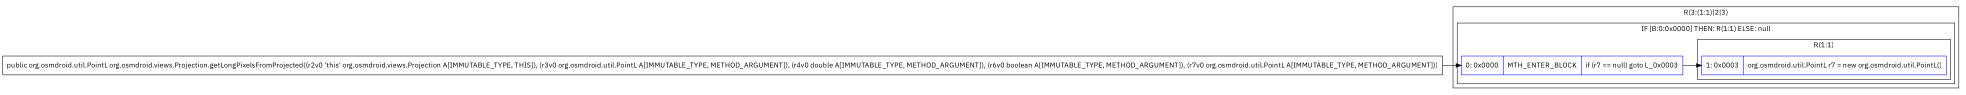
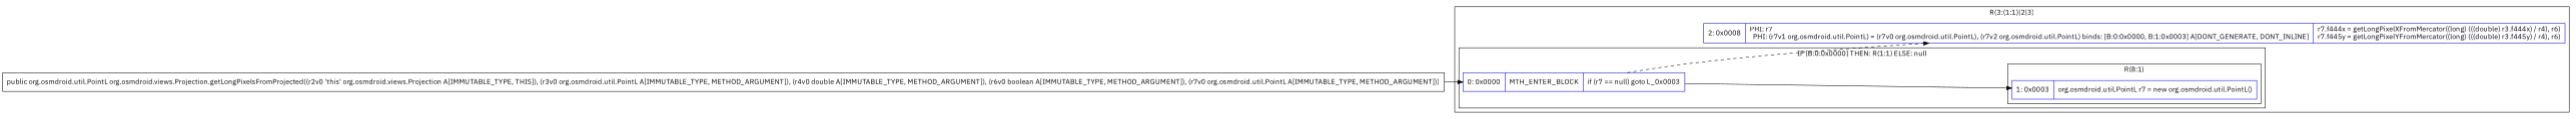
  digraph {
    fontname="IBM Plex Sans"
    rankdir=LR
    node [color=blue fontname="IBM Plex Sans" shape=record]
    edge [fontname="IBM Plex Sans"]
    n1 [label="{1\:\ 0x0003|org.osmdroid.util.PointL r7 = new org.osmdroid.util.PointL()\l}"]
    n2 [label="{0\:\ 0x0000|MTH_ENTER_BLOCK\l|if (r7 == null) goto L_0x0003\l}"]
+   n3 [label="{2\:\ 0x0008|PHI: r7 \l  PHI: (r7v1 org.osmdroid.util.PointL) = (r7v0 org.osmdroid.util.PointL), (r7v2 org.osmdroid.util.PointL) binds: [B:0:0x0000, B:1:0x0003] A[DONT_GENERATE, DONT_INLINE]\l|r7.f444x = getLongPixelXFromMercator((long) (((double) r3.f444x) \/ r4), r6)\lr7.f445y = getLongPixelYFromMercator((long) (((double) r3.f445y) \/ r4), r6)\l}"]
    n4 [label="{public org.osmdroid.util.PointL org.osmdroid.views.Projection.getLongPixelsFromProjected((r2v0 'this' org.osmdroid.views.Projection A[IMMUTABLE_TYPE, THIS]), (r3v0 org.osmdroid.util.PointL A[IMMUTABLE_TYPE, METHOD_ARGUMENT]), (r4v0 double A[IMMUTABLE_TYPE, METHOD_ARGUMENT]), (r6v0 boolean A[IMMUTABLE_TYPE, METHOD_ARGUMENT]), (r7v0 org.osmdroid.util.PointL A[IMMUTABLE_TYPE, METHOD_ARGUMENT])) }" color=""]
    subgraph cluster_1 {
      label="R(3:(1:1)|2|3)"
+     n3
      subgraph cluster_2 {
        label="IF [B:0:0x0000] THEN: R(1:1) ELSE: null"
        n2
        subgraph cluster_3 {
-         label="R(1:1)"
+         label="R(8:1)"
          n1
        }
      }
    }
    n2 -> n1
+   n2 -> n3 [style=dashed]
    n4 -> n2
  }
